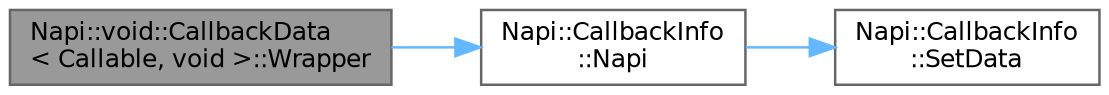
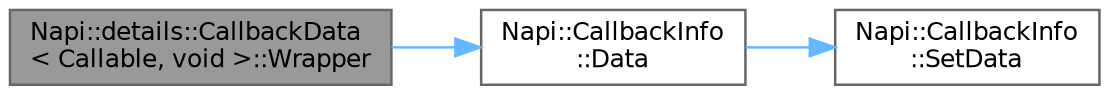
  digraph {
    rankdir=LR
    node [color=grey40 fillcolor=white fontname=Helvetica fontsize=10 shape=box style=filled]
    edge [color=steelblue1 fontname=Helvetica fontsize=10 labelfontname=Helvetica labelfontsize=10 style=solid]
-   n1 [color=gray40 fillcolor=grey60 fontcolor=black height=0.2 label="Napi::void::CallbackData\l\< Callable, void \>::Wrapper" width=0.4]
-   n2 [height=0.2 label="Napi::CallbackInfo\l::Napi" width=0.4]
+   n1 [color=gray40 fillcolor=grey60 fontcolor=black height=0.2 label="Napi::details::CallbackData\l\< Callable, void \>::Wrapper" width=0.4]
+   n2 [height=0.2 label="Napi::CallbackInfo\l::Data" width=0.4]
    n3 [height=0.2 label="Napi::CallbackInfo\l::SetData" width=0.4]
    n1 -> n2
    n2 -> n3
  }
